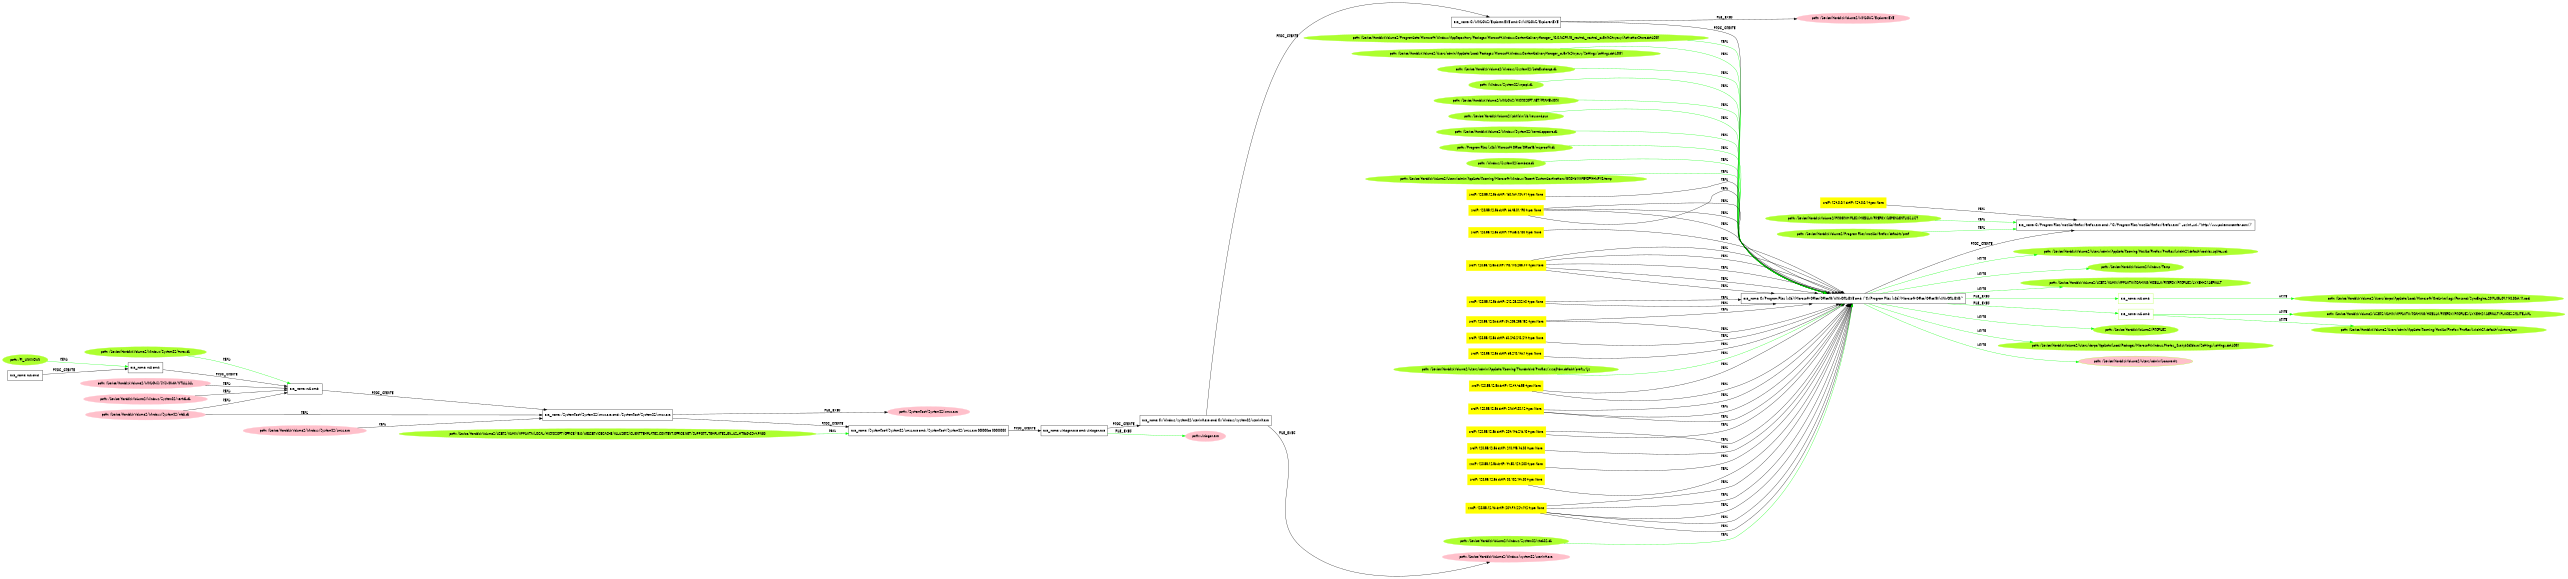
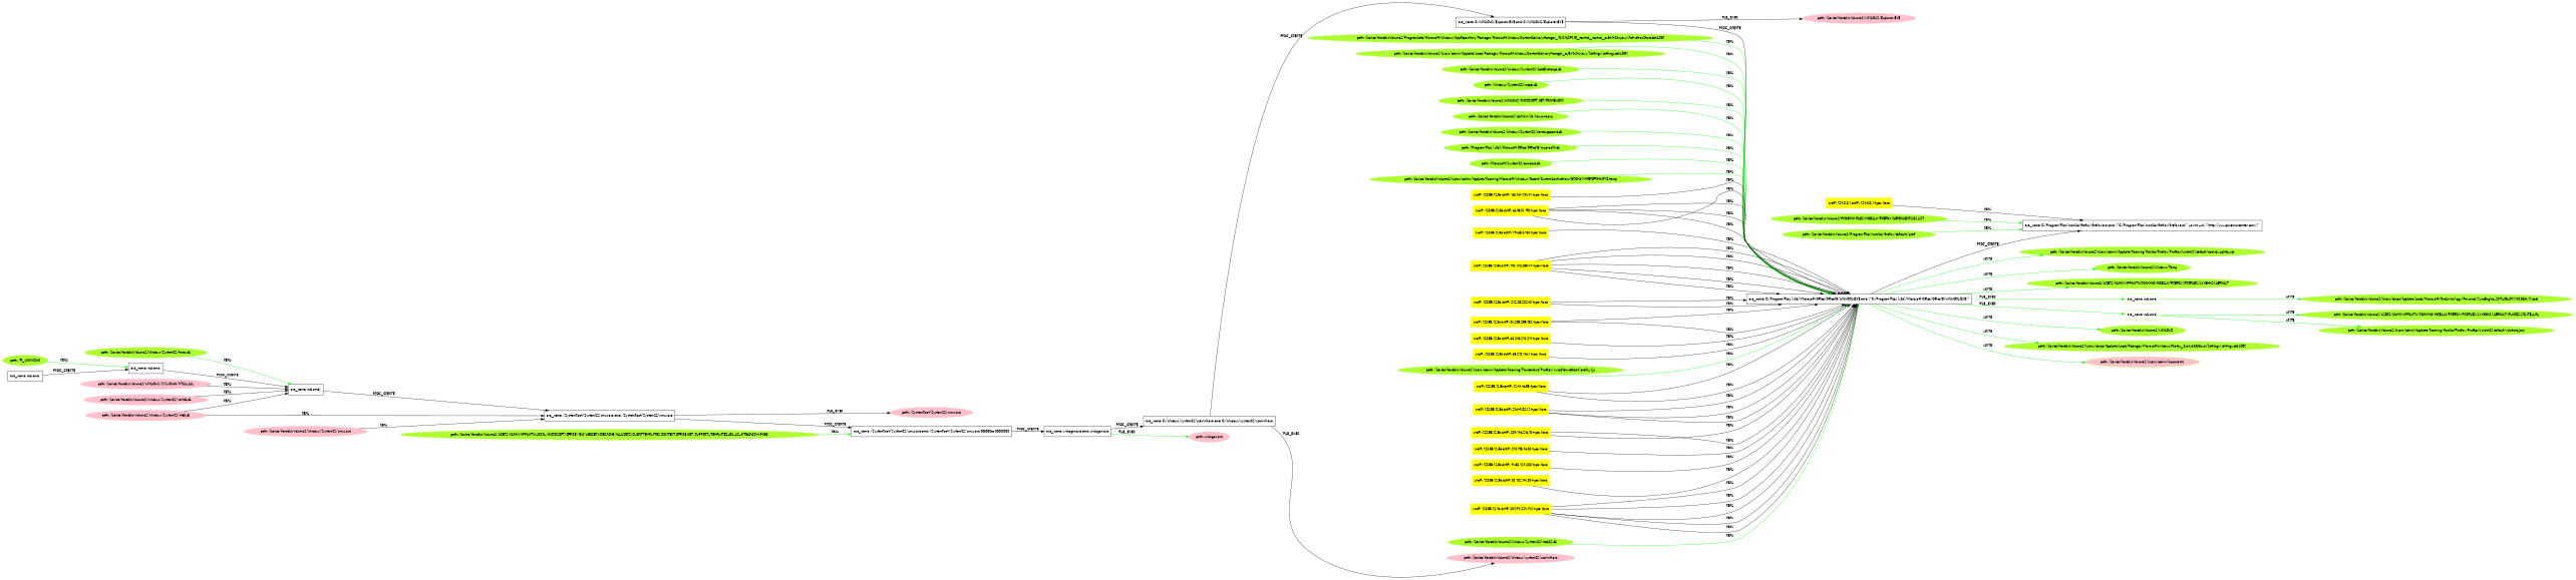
  digraph {
    fontname="Patrick Hand"
    rankdir=LR
    node [color=greenyellow fontname="Patrick Hand" shape=oval style=filled]
    edge [color=black fontname="Patrick Hand"]
    n1 [color=black label="exe_name: C:/Program Files (x86)/Microsoft Office/Office15/WINWORD.EXE cmd: /\"C:/Program Files (x86)/Microsoft Office/Office15/WINWORD.EXE/\"" shape=box style=solid]
    n2 [label="exe_name: null cmd: " shape=box style=solid]
    n3 [label="exe_name: null cmd: " shape=box style=solid]
-   n4 [label="path: /Device/HarddiskVolume2/PROFILES"]
+   n4 [label="path: /Device/HarddiskVolume2/WINDOWS"]
    n5 [label="path: /Device/HarddiskVolume2/Users/darpa/AppData/Local/Packages/Microsoft.Windows.Photos_8wekyb3d8bbwe/Settings/settings.dat.LOG1"]
    n6 [fillcolor=pink label="path: /Device/HarddiskVolume2/Users/admin/Documents"]
    n7 [color=black label="exe_name: C:/Program Files/mozilla/firefox/firefox.exe cmd: /\"C:/Program Files/mozilla/firefox/firefox.exe/\" -osint -url /\"http://www.pokemoncenter.com//\"" shape=box style=solid]
    n8 [label="path: /Device/HarddiskVolume2/Users/admin/AppData/Roaming/Mozilla/Firefox/Profiles/lxkehh21.default/cookies.sqlite-wal"]
    n9 [label="path: /Device/HarddiskVolume2/Windows/Temp"]
    n10 [label="path: /Device/HarddiskVolume2/USERS/ADMIN/APPDATA/ROAMING/MOZILLA/FIREFOX/PROFILES/LXKEHH21.DEFAULT"]
    n11 [label="path: /Device/HarddiskVolume2/Users/darpa/AppData/Local/Microsoft/OneDrive/logs/Personal/SyncEngine-2019-05-09.1143.8064.11.aodl"]
    n12 [label="path: /Device/HarddiskVolume2/USERS/ADMIN/APPDATA/ROAMING/MOZILLA/FIREFOX/PROFILES/LXKEHH21.DEFAULT/PLACES.SQLITE-WAL"]
    n13 [label="path: /Device/HarddiskVolume2/Users/admin/AppData/Roaming/Mozilla/Firefox/Profiles/lxkehh21.default/xulstore.json"]
    n14 [label="path: /Device/HarddiskVolume2/ProgramData/Microsoft/Windows/AppRepository/Packages/Microsoft.Windows.ContentDeliveryManager_10.0.16299.15_neutral_neutral_cw5n1h2txyewy/ActivationStore.dat.LOG1"]
    n15 [label="path: /Device/HarddiskVolume2/Users/admin/AppData/Local/Packages/Microsoft.Windows.ContentDeliveryManager_cw5n1h2txyewy/Settings/settings.dat.LOG1"]
    n16 [label="path: /Device/HarddiskVolume2/Windows/System32/DataExchange.dll"]
    n17 [label="path: /FI_UNKNOWN"]
    n18 [color=black label="exe_name: null cmd: " shape=box style=solid]
    n19 [color=black label="exe_name: null cmd: " shape=box style=solid]
    n20 [color=black label="exe_name: /SystemRoot/System32/smss.exe cmd: /SystemRoot/System32/smss.exe" shape=box style=solid]
    n21 [label="path: /Windows/System32/srpapi.dll"]
    n22 [label="path: /Device/HarddiskVolume2/WINDOWS/MICROSOFT.NET/FRAMEWORK"]
    n23 [label="path: /Device/HarddiskVolume2/USERS/ADMIN/APPDATA/LOCAL/MICROSOFT/OFFICE/15.0/WEBSERVICECACHE/ALLUSERS/CLIENTTEMPLATES.CONTENT.OFFICE.NET/SUPPORT-TEMPLATES-EN-US-MT56348247.PNG0"]
    n24 [color=black label="exe_name: /SystemRoot/System32/smss.exe cmd: /SystemRoot/System32/smss.exe 000000cc 00000080" shape=box style=solid]
    n25 [color=black label="exe_name: winlogon.exe cmd: winlogon.exe" shape=box style=solid]
    n26 [color=pink label="path: winlogon.exe"]
    n27 [color=black label="exe_name: C:/Windows/system32/userinit.exe cmd: C:/Windows/system32/userinit.exe" shape=box style=solid]
    n28 [label="path: /Device/HarddiskVolume2/salt/bin/lib/keyword.pyc"]
    n29 [color=pink label="path: /SystemRoot/System32/smss.exe"]
    n30 [color=black label="exe_name: null cmd: " shape=box style=solid]
    n31 [color=pink label="path: /Device/HarddiskVolume2/WINDOWS/SYSWOW64/NTDLL.DLL"]
    n32 [color=pink label="path: /Device/HarddiskVolume2/Windows/System32/vertdll.dll"]
    n33 [color=pink label="path: /Device/HarddiskVolume2/Windows/System32/ntdll.dll"]
    n34 [color=pink label="path: /Device/HarddiskVolume2/Windows/System32/smss.exe"]
    n35 [color=pink label="path: /Device/HarddiskVolume2/Windows/system32/userinit.exe"]
    n36 [color=black label="exe_name: C:/WINDOWS/Explorer.EXE cmd: C:/WINDOWS/Explorer.EXE" shape=box style=solid]
    n37 [color=pink label="path: /Device/HarddiskVolume2/WINDOWS/Explorer.EXE"]
    n38 [label="path: /Program Files (x86)/Microsoft Office/Office15/msproof7.dll"]
-   n39 [label="path: /Windows/System32/combase.dll"]
+   n39 [label="path: /Microsoft/System32/combase.dll"]
    n40 [label="path: /Device/HarddiskVolume2/Users/admin/AppData/Roaming/Microsoft/Windows/Recent/CustomDestinations/5Q3M61VA9593F97HWPYB.temp"]
    n41 [color=yellow label="srcIP: 128.55.12.56 dstIP: 168.167.134.71 type: None" shape=box]
    n42 [color=yellow label="srcIP: 128.55.12.56 dstIP: 66.45.81.190 type: None" shape=box]
    n43 [color=yellow label="srcIP: 128.55.12.56 dstIP: 194.65.3.180 type: None" shape=box]
    n44 [color=yellow label="srcIP: 128.55.12.56 dstIP: 198.173.255.77 type: None" shape=box]
    n45 [color=yellow label="srcIP: 128.55.12.36 dstIP: 84.205.255.152 type: None" shape=box]
    n46 [color=yellow label="srcIP: 128.55.12.56 dstIP: 63.240.213.214 type: None" shape=box]
    n47 [color=yellow label="srcIP: 128.55.12.56 dstIP: 65.213.146.1 type: None" shape=box]
    n48 [label="path: /Device/HarddiskVolume2/Users/admin/AppData/Roaming/Thunderbird/Profiles/xxsq346m.default/prefs-1.js"]
    n49 [color=yellow label="srcIP: 128.55.12.56 dstIP: 12.47.46.55 type: None" shape=box]
    n50 [color=yellow label="srcIP: 128.55.12.56 dstIP: 216.49.88.12 type: None" shape=box]
    n51 [color=yellow label="srcIP: 128.55.12.56 dstIP: 207.176.216.10 type: None" shape=box]
    n52 [color=yellow label="srcIP: 128.55.12.56 dstIP: 213.195.76.38 type: None" shape=box]
    n53 [color=yellow label="srcIP: 128.55.12.56 dstIP: 74.53.127.208 type: None" shape=box]
    n54 [color=yellow label="srcIP: 128.55.12.56 dstIP: 38.102.144.80 type: None" shape=box]
    n55 [color=yellow label="srcIP: 128.55.12.76 dstIP: 207.97.224.172 type: None" shape=box]
    n56 [label="path: /Device/HarddiskVolume2/Windows/System32/shell32.dll"]
    n57 [label="path: /Device/HarddiskVolume2/Windows/System32/tzres.dll"]
    n58 [color=yellow label="srcIP: 128.55.12.56 dstIP: 212.25.232.48 type: None" shape=box]
    n59 [color=yellow label="srcIP: 127.0.0.1 dstIP: 127.0.0.1 type: None" shape=box]
    n60 [label="path: /Device/HarddiskVolume2/PROGRAM FILES/MOZILLA/FIREFOX/DEPENDENTLIBS.LIST"]
    n61 [label="path: /Device/HarddiskVolume2/Windows/System32/kernel.appcore.dll"]
    n62 [label="path: /Device/HarddiskVolume2/Program Files/mozilla/firefox/defaults/pref"]
    n1 -> n2 [color=green label=FILE_EXEC]
    n1 -> n3 [color=green label=FILE_EXEC]
    n1 -> n4 [color=green label=WRITE]
    n1 -> n5 [color=green label=WRITE]
    n1 -> n6 [color=green label=WRITE]
    n1 -> n7 [label=PROC_CREATE]
    n1 -> n8 [color=green label=WRITE]
    n1 -> n9 [color=green label=WRITE]
    n1 -> n10 [color=green label=WRITE]
    n2 -> n11 [color=green label=WRITE]
    n3 -> n12 [color=green label=WRITE]
    n3 -> n13 [color=green label=WRITE]
    n14 -> n1 [color=green label=READ]
    n15 -> n1 [color=green label=READ]
    n16 -> n1 [color=green label=READ]
    n17 -> n18 [color=green label=READ]
    n18 -> n19 [label=PROC_CREATE]
    n19 -> n20 [label=PROC_CREATE]
    n20 -> n24 [label=PROC_CREATE]
    n20 -> n29 [label=FILE_EXEC]
    n21 -> n1 [color=green label=READ]
    n22 -> n1 [color=green label=READ]
    n23 -> n24 [color=green label=READ]
    n24 -> n25 [label=PROC_CREATE]
    n25 -> n26 [color=green label=FILE_EXEC]
    n25 -> n27 [label=PROC_CREATE]
    n27 -> n35 [label=FILE_EXEC]
    n27 -> n36 [label=PROC_CREATE]
    n28 -> n1 [color=green label=READ]
    n30 -> n18 [label=PROC_CREATE]
    n31 -> n19 [label=READ]
    n32 -> n19 [label=READ]
    n33 -> n19 [label=READ]
    n33 -> n20 [label=READ]
    n34 -> n20 [label=READ]
    n36 -> n1 [label=PROC_CREATE]
    n36 -> n37 [label=FILE_EXEC]
    n38 -> n1 [color=green label=READ]
    n39 -> n1 [color=green label=READ]
    n40 -> n1 [color=green label=READ]
    n41 -> n1 [label=READ]
    n42 -> n1 [label=READ]
    n42 -> n1 [label=READ]
    n42 -> n1 [label=READ]
    n42 -> n1 [label=READ]
    n43 -> n1 [label=READ]
    n44 -> n1 [label=READ]
    n44 -> n1 [label=READ]
    n44 -> n1 [label=READ]
    n44 -> n1 [label=READ]
    n44 -> n1 [label=READ]
    n45 -> n1 [label=READ]
    n45 -> n1 [label=READ]
    n46 -> n1 [label=READ]
    n47 -> n1 [label=READ]
    n48 -> n1 [color=green label=READ]
    n49 -> n1 [label=READ]
    n49 -> n1 [label=READ]
    n50 -> n1 [label=READ]
    n50 -> n1 [label=READ]
    n50 -> n1 [label=READ]
    n51 -> n1 [label=READ]
    n51 -> n1 [label=READ]
    n52 -> n1 [label=READ]
    n53 -> n1 [label=READ]
    n54 -> n1 [label=READ]
    n55 -> n1 [label=READ]
    n55 -> n1 [label=READ]
    n55 -> n1 [label=READ]
    n55 -> n1 [label=READ]
    n55 -> n1 [label=READ]
    n56 -> n1 [color=green label=READ]
    n57 -> n19 [color=green label=READ]
    n58 -> n1 [label=READ]
    n58 -> n1 [label=READ]
    n59 -> n7 [label=READ]
    n60 -> n7 [color=green label=READ]
    n61 -> n1 [color=green label=READ]
    n62 -> n7 [color=green label=READ]
  }
